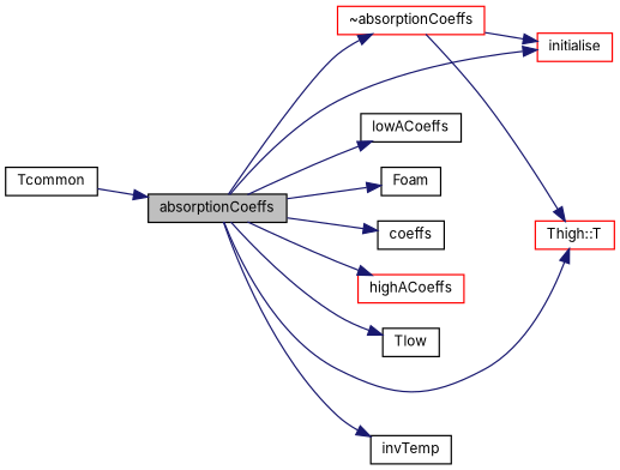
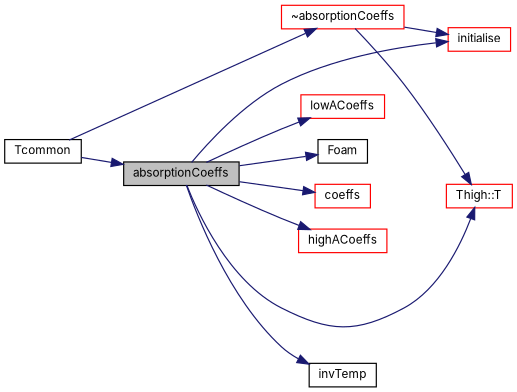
  digraph {
    fontname=Inter
    rankdir=LR
    node [color=black fontname=Inter fontsize=10 shape=record]
    edge [color=midnightblue fontname=Inter fontsize=10 labelfontname=FreeSans labelfontsize=10 style=solid]
    n1 [fillcolor=grey75 fontcolor=black height=0.2 label=absorptionCoeffs style=filled width=0.4]
-   n2 [height=0.2 label=coeffs width=0.4]
+   n2 [color=red height=0.2 label=coeffs width=0.4]
    n3 [color=red height=0.2 label=highACoeffs width=0.4]
    n4 [color=red height=0.2 label=initialise width=0.4]
    n5 [height=0.2 label=invTemp width=0.4]
-   n6 [height=0.2 label=lowACoeffs width=0.4]
+   n6 [color=red height=0.2 label=lowACoeffs width=0.4]
    n7 [color=red height=0.2 label="Thigh::T" width=0.4]
    n8 [height=0.2 label=Foam width=0.4]
-   n9 [height=0.2 label=Tlow width=0.4]
    n10 [color=red height=0.2 label="~absorptionCoeffs" width=0.4]
    n11 [height=0.2 label=Tcommon width=0.4]
    n1 -> n2
    n1 -> n3
    n1 -> n4
    n1 -> n5
    n1 -> n6
    n1 -> n7
    n1 -> n8
-   n1 -> n9
-   n1 -> n10
+   n11 -> n10
    n10 -> n4
    n10 -> n7
    n11 -> n1
  }
